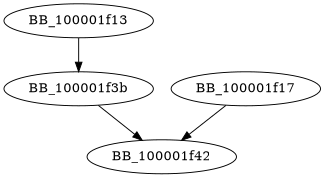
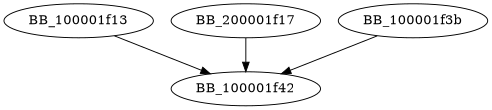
  digraph {
    BB_100001f13
    BB_100001f42
-   BB_100001f17
+   BB_100001f17 [label=BB_200001f17]
    BB_100001f3b
-   BB_100001f13 -> BB_100001f3b
+   BB_100001f13 -> BB_100001f42
    BB_100001f17 -> BB_100001f42
    BB_100001f3b -> BB_100001f42
  }
